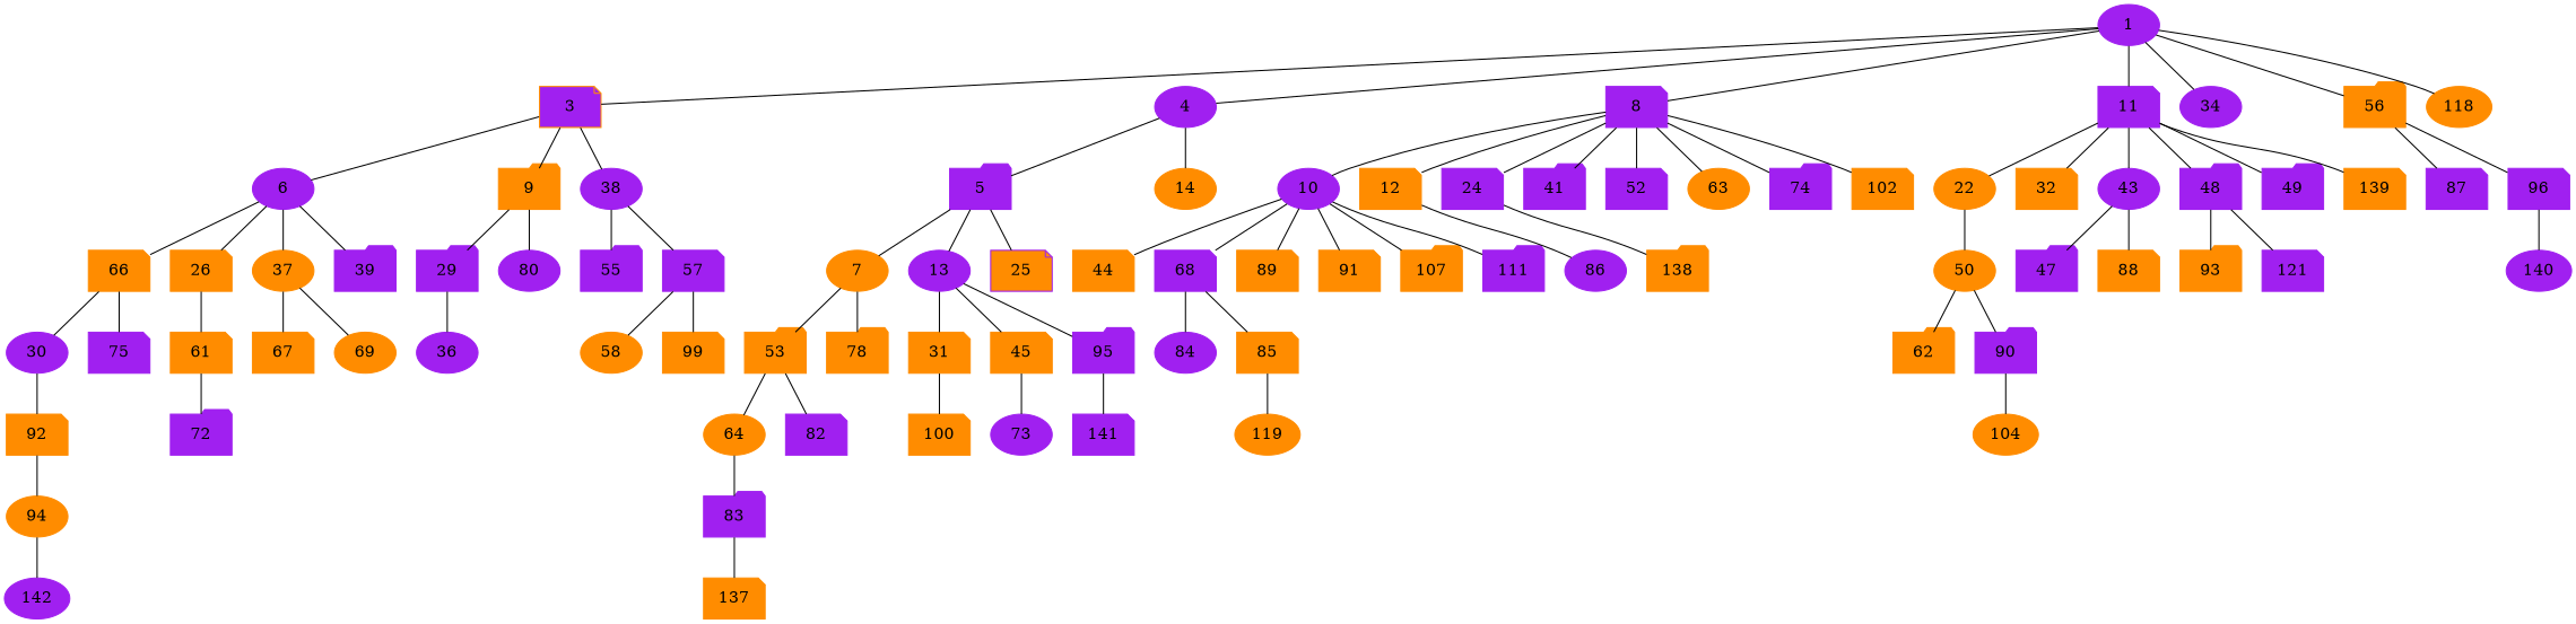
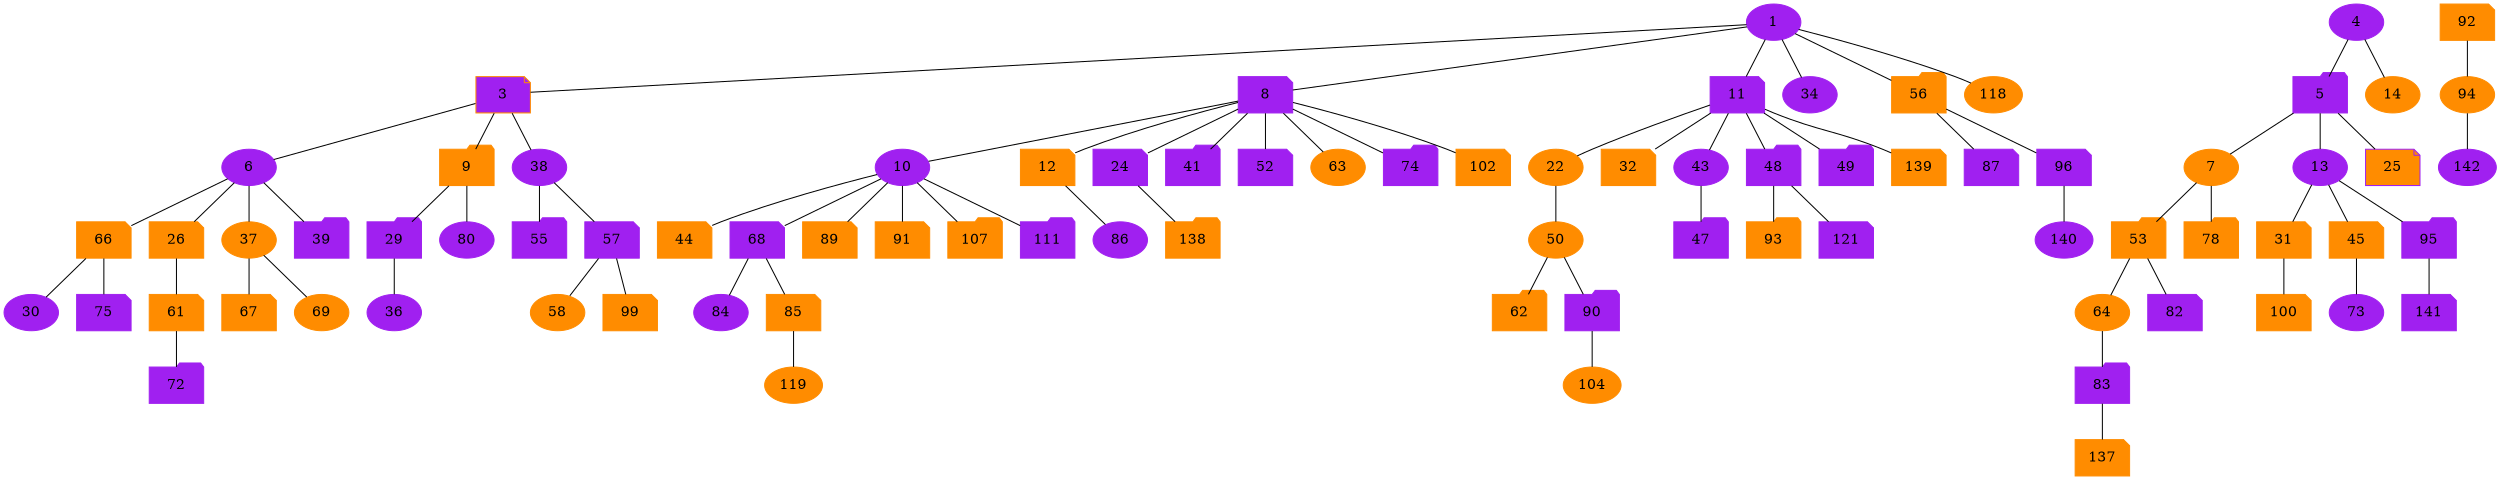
  graph {
    node [color=purple shape=note style=filled]
    1 [shape=ellipse super="+2"]
    3 [color=darkorange fillcolor=purple super="+113+70"]
    4 [shape=ellipse super="+128+65"]
    8 [super="+23+15+17+46"]
    11 [super="+27"]
    34 [shape=ellipse]
    56 [color=darkorange shape=folder super="+126+127"]
    118 [color=darkorange shape=ellipse]
    6 [shape=ellipse]
    9 [color=darkorange shape=folder]
    38 [shape=ellipse]
    5 [shape=folder]
    14 [color=darkorange shape=ellipse]
    10 [shape=ellipse super="+81+28+109"]
    12 [color=darkorange]
    24 [super="+35+123+120+66"]
    41 [shape=folder]
    52
    63 [color=darkorange shape=ellipse]
    74 [shape=folder]
    102 [color=darkorange super="+132"]
    22 [color=darkorange shape=ellipse]
    32 [color=darkorange super="+116"]
    43 [shape=ellipse super="+76"]
    48 [shape=folder]
    49 [shape=folder]
    139 [color=darkorange]
    87 [super="+105"]
    96
    n30 [color=darkorange label=66 super="+129+18+77+20"]
    26 [color=darkorange super="+33"]
    37 [color=darkorange shape=ellipse super="+59"]
    39 [shape=folder]
    29 [shape=folder]
    80 [shape=ellipse]
    55 [shape=folder]
    57
    7 [color=darkorange shape=ellipse super="+19"]
    13 [shape=ellipse]
    25 [fillcolor=darkorange]
    53 [color=darkorange shape=folder super="+54"]
    78 [color=darkorange shape=folder]
    31 [color=darkorange super="+79+42"]
    45 [color=darkorange super="+71+117"]
    95 [shape=folder]
    30 [shape=ellipse]
    75
    61 [color=darkorange]
    67 [color=darkorange]
    69 [color=darkorange shape=ellipse super="+98+136"]
    64 [color=darkorange shape=ellipse]
    82 [super="+115"]
    44 [color=darkorange super="+114"]
    68
    89 [color=darkorange super="+125+143"]
    91 [color=darkorange]
    107 [color=darkorange shape=folder]
    111 [shape=folder super="+131"]
    86 [shape=ellipse]
    138 [color=darkorange shape=folder]
    36 [shape=ellipse]
    84 [shape=ellipse]
    85 [color=darkorange]
    50 [color=darkorange shape=ellipse super="+51"]
    47 [shape=folder]
-   88 [color=darkorange]
    93 [color=darkorange shape=folder]
    121 [super="+130"]
    100 [color=darkorange]
    73 [shape=ellipse]
    141
    92 [color=darkorange]
    62 [color=darkorange shape=folder]
    90 [shape=folder]
    72 [shape=folder super="+106"]
    94 [color=darkorange shape=ellipse super="+103"]
    58 [color=darkorange shape=ellipse]
    99 [color=darkorange]
    104 [color=darkorange shape=ellipse]
    83 [shape=folder]
    140 [shape=ellipse]
    137 [color=darkorange]
    119 [color=darkorange shape=ellipse]
    142 [shape=ellipse]
    1 -- 3
-   1 -- 4
    1 -- 8
    1 -- 11
    1 -- 34
    1 -- 56
    1 -- 118
    3 -- 6
    3 -- 9
    3 -- 38
    4 -- 5
    4 -- 14
    8 -- 10
    8 -- 12
    8 -- 24
    8 -- 41
    8 -- 52
    8 -- 63
    8 -- 74
    8 -- 102
    11 -- 22
    11 -- 32
    11 -- 43
    11 -- 48
    11 -- 49
    11 -- 139
    56 -- 87
    56 -- 96
    6 -- n30
    6 -- 26
    6 -- 37
    6 -- 39
    9 -- 29
    9 -- 80
    38 -- 55
    38 -- 57
    5 -- 7
    5 -- 13
    5 -- 25
    10 -- 44
    10 -- 68
    10 -- 89
    10 -- 91
    10 -- 107
    10 -- 111
    12 -- 86
    24 -- 138
    22 -- 50
    43 -- 47
-   43 -- 88
    48 -- 93
    48 -- 121
    96 -- 140
    n30 -- 30
    n30 -- 75
    26 -- 61
    37 -- 67
    37 -- 69
    29 -- 36
    57 -- 58
    57 -- 99
    7 -- 53
    7 -- 78
    13 -- 31
    13 -- 45
    13 -- 95
    53 -- 64
    53 -- 82
    31 -- 100
    45 -- 73
    95 -- 141
-   30 -- 92
    61 -- 72
    64 -- 83
    68 -- 84
    68 -- 85
    85 -- 119
    50 -- 62
    50 -- 90
    92 -- 94
    90 -- 104
    94 -- 142
    83 -- 137
  }
